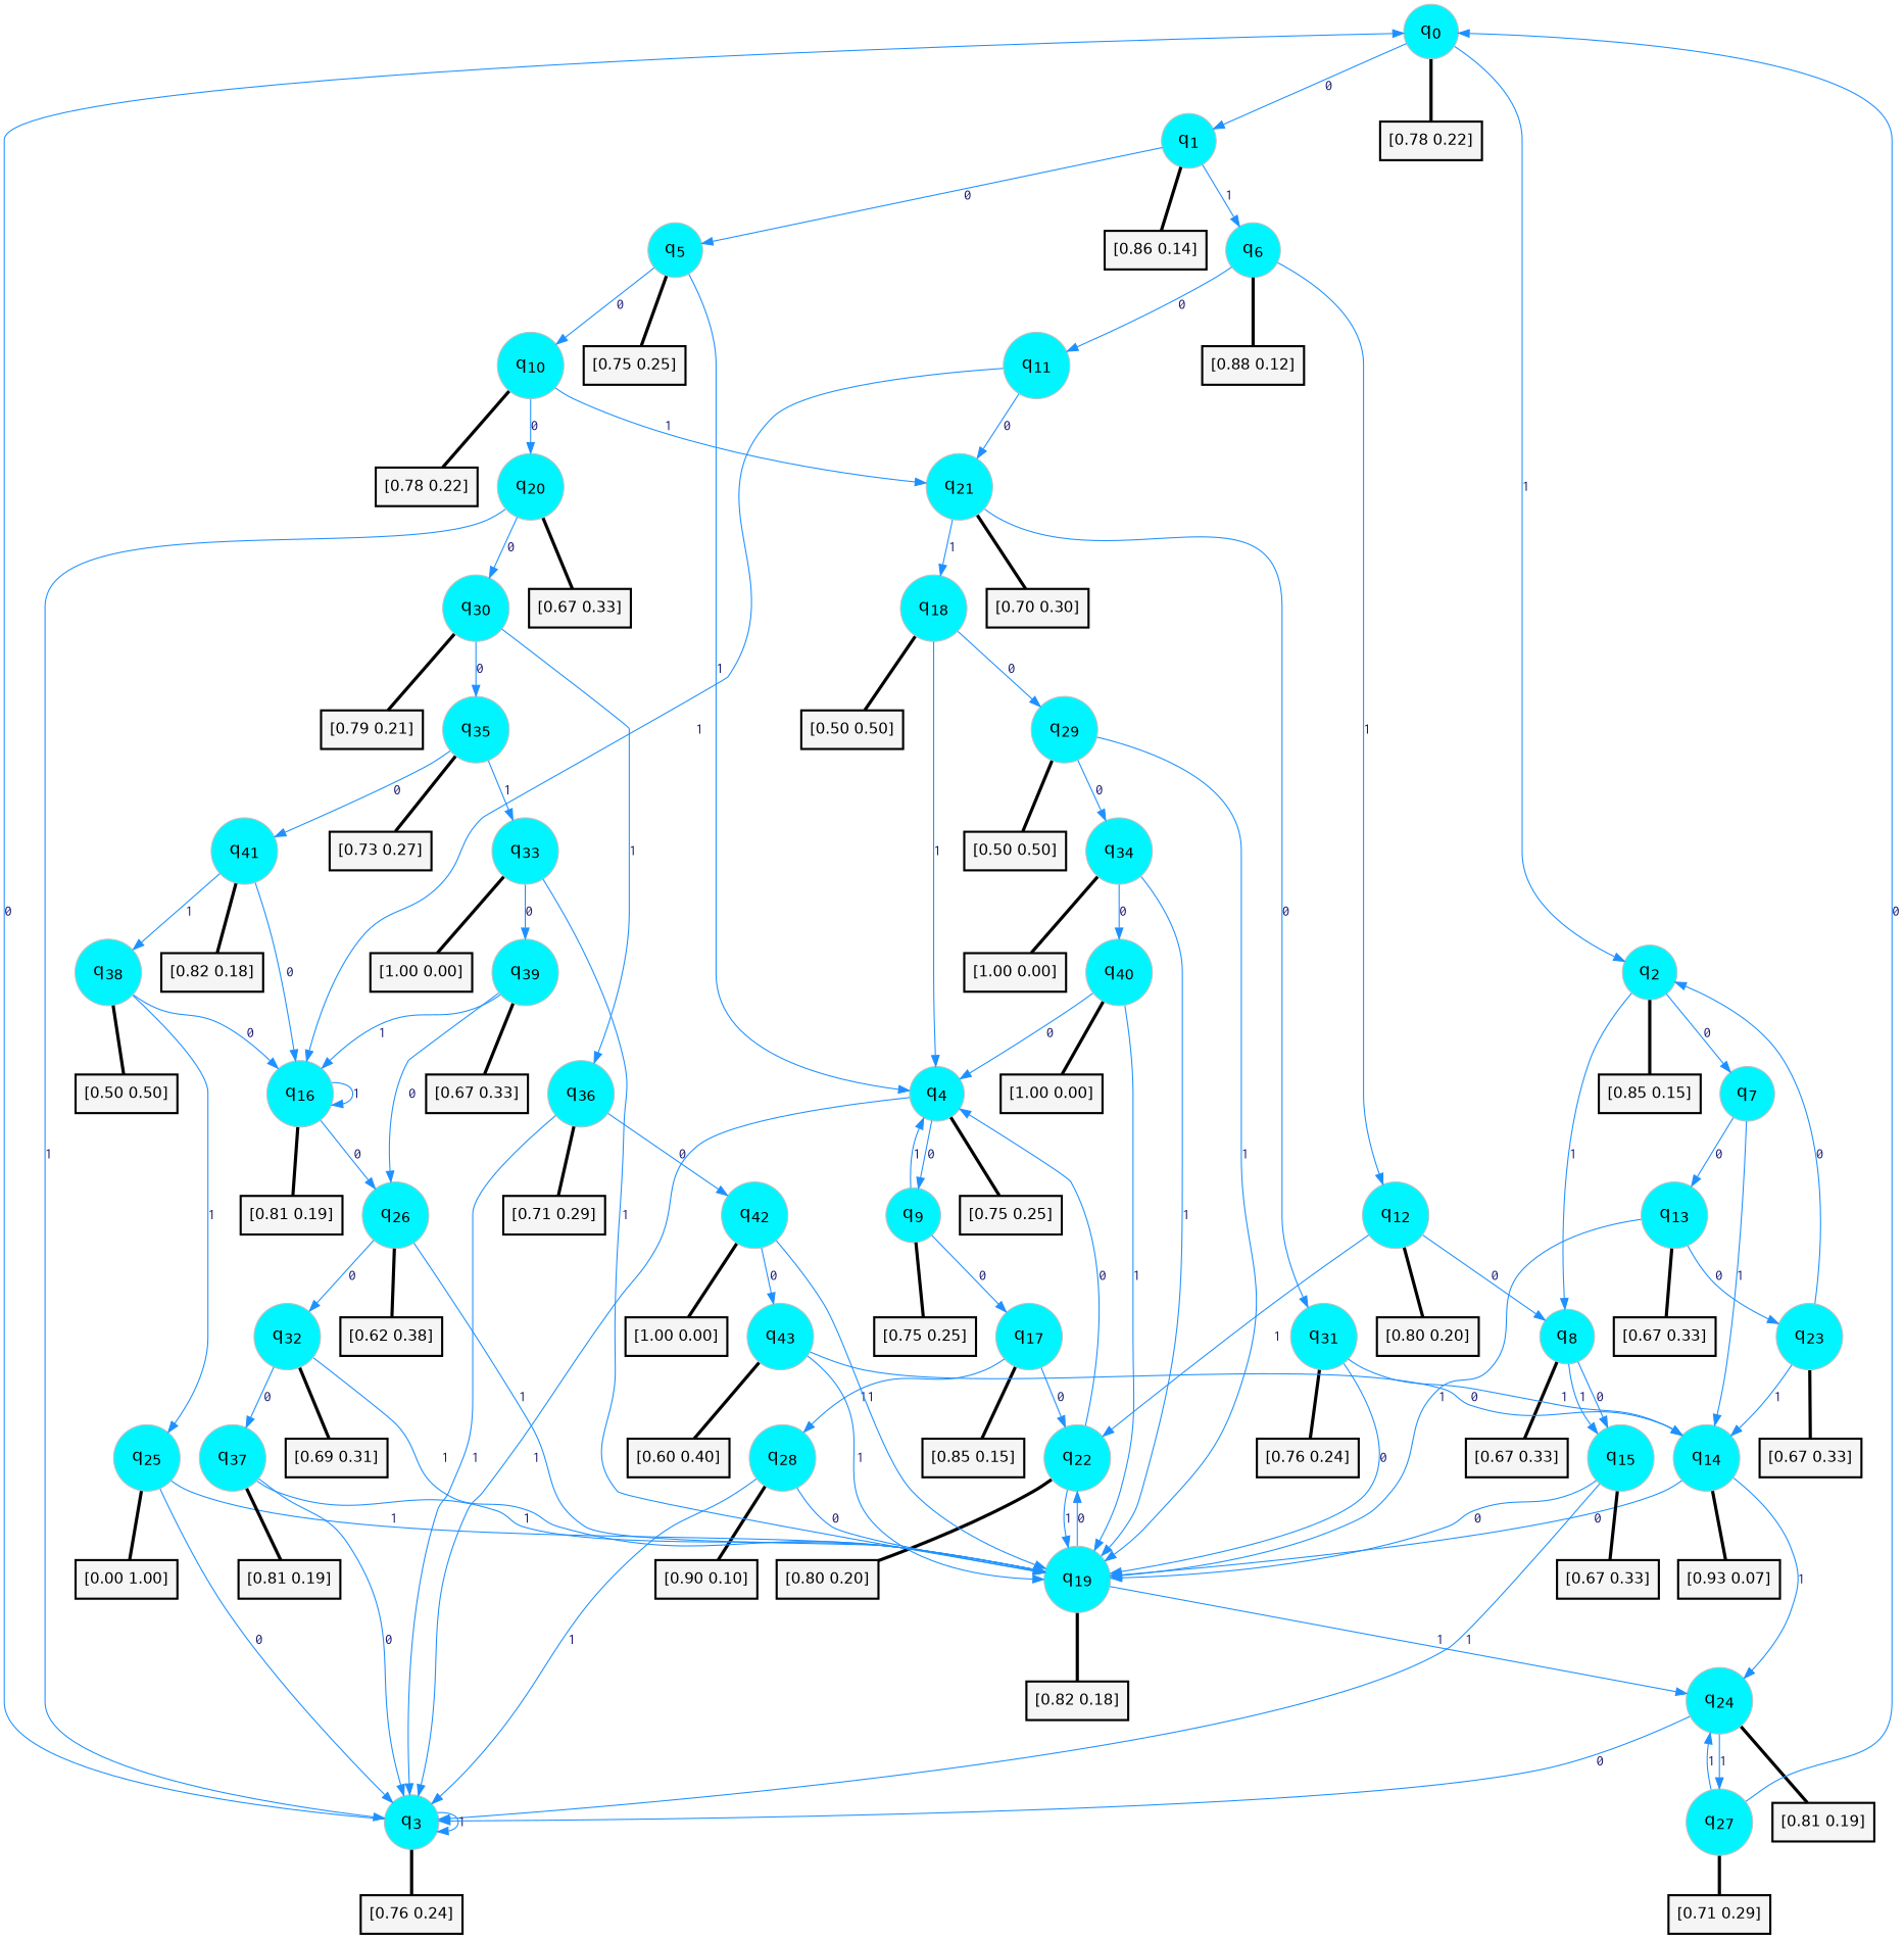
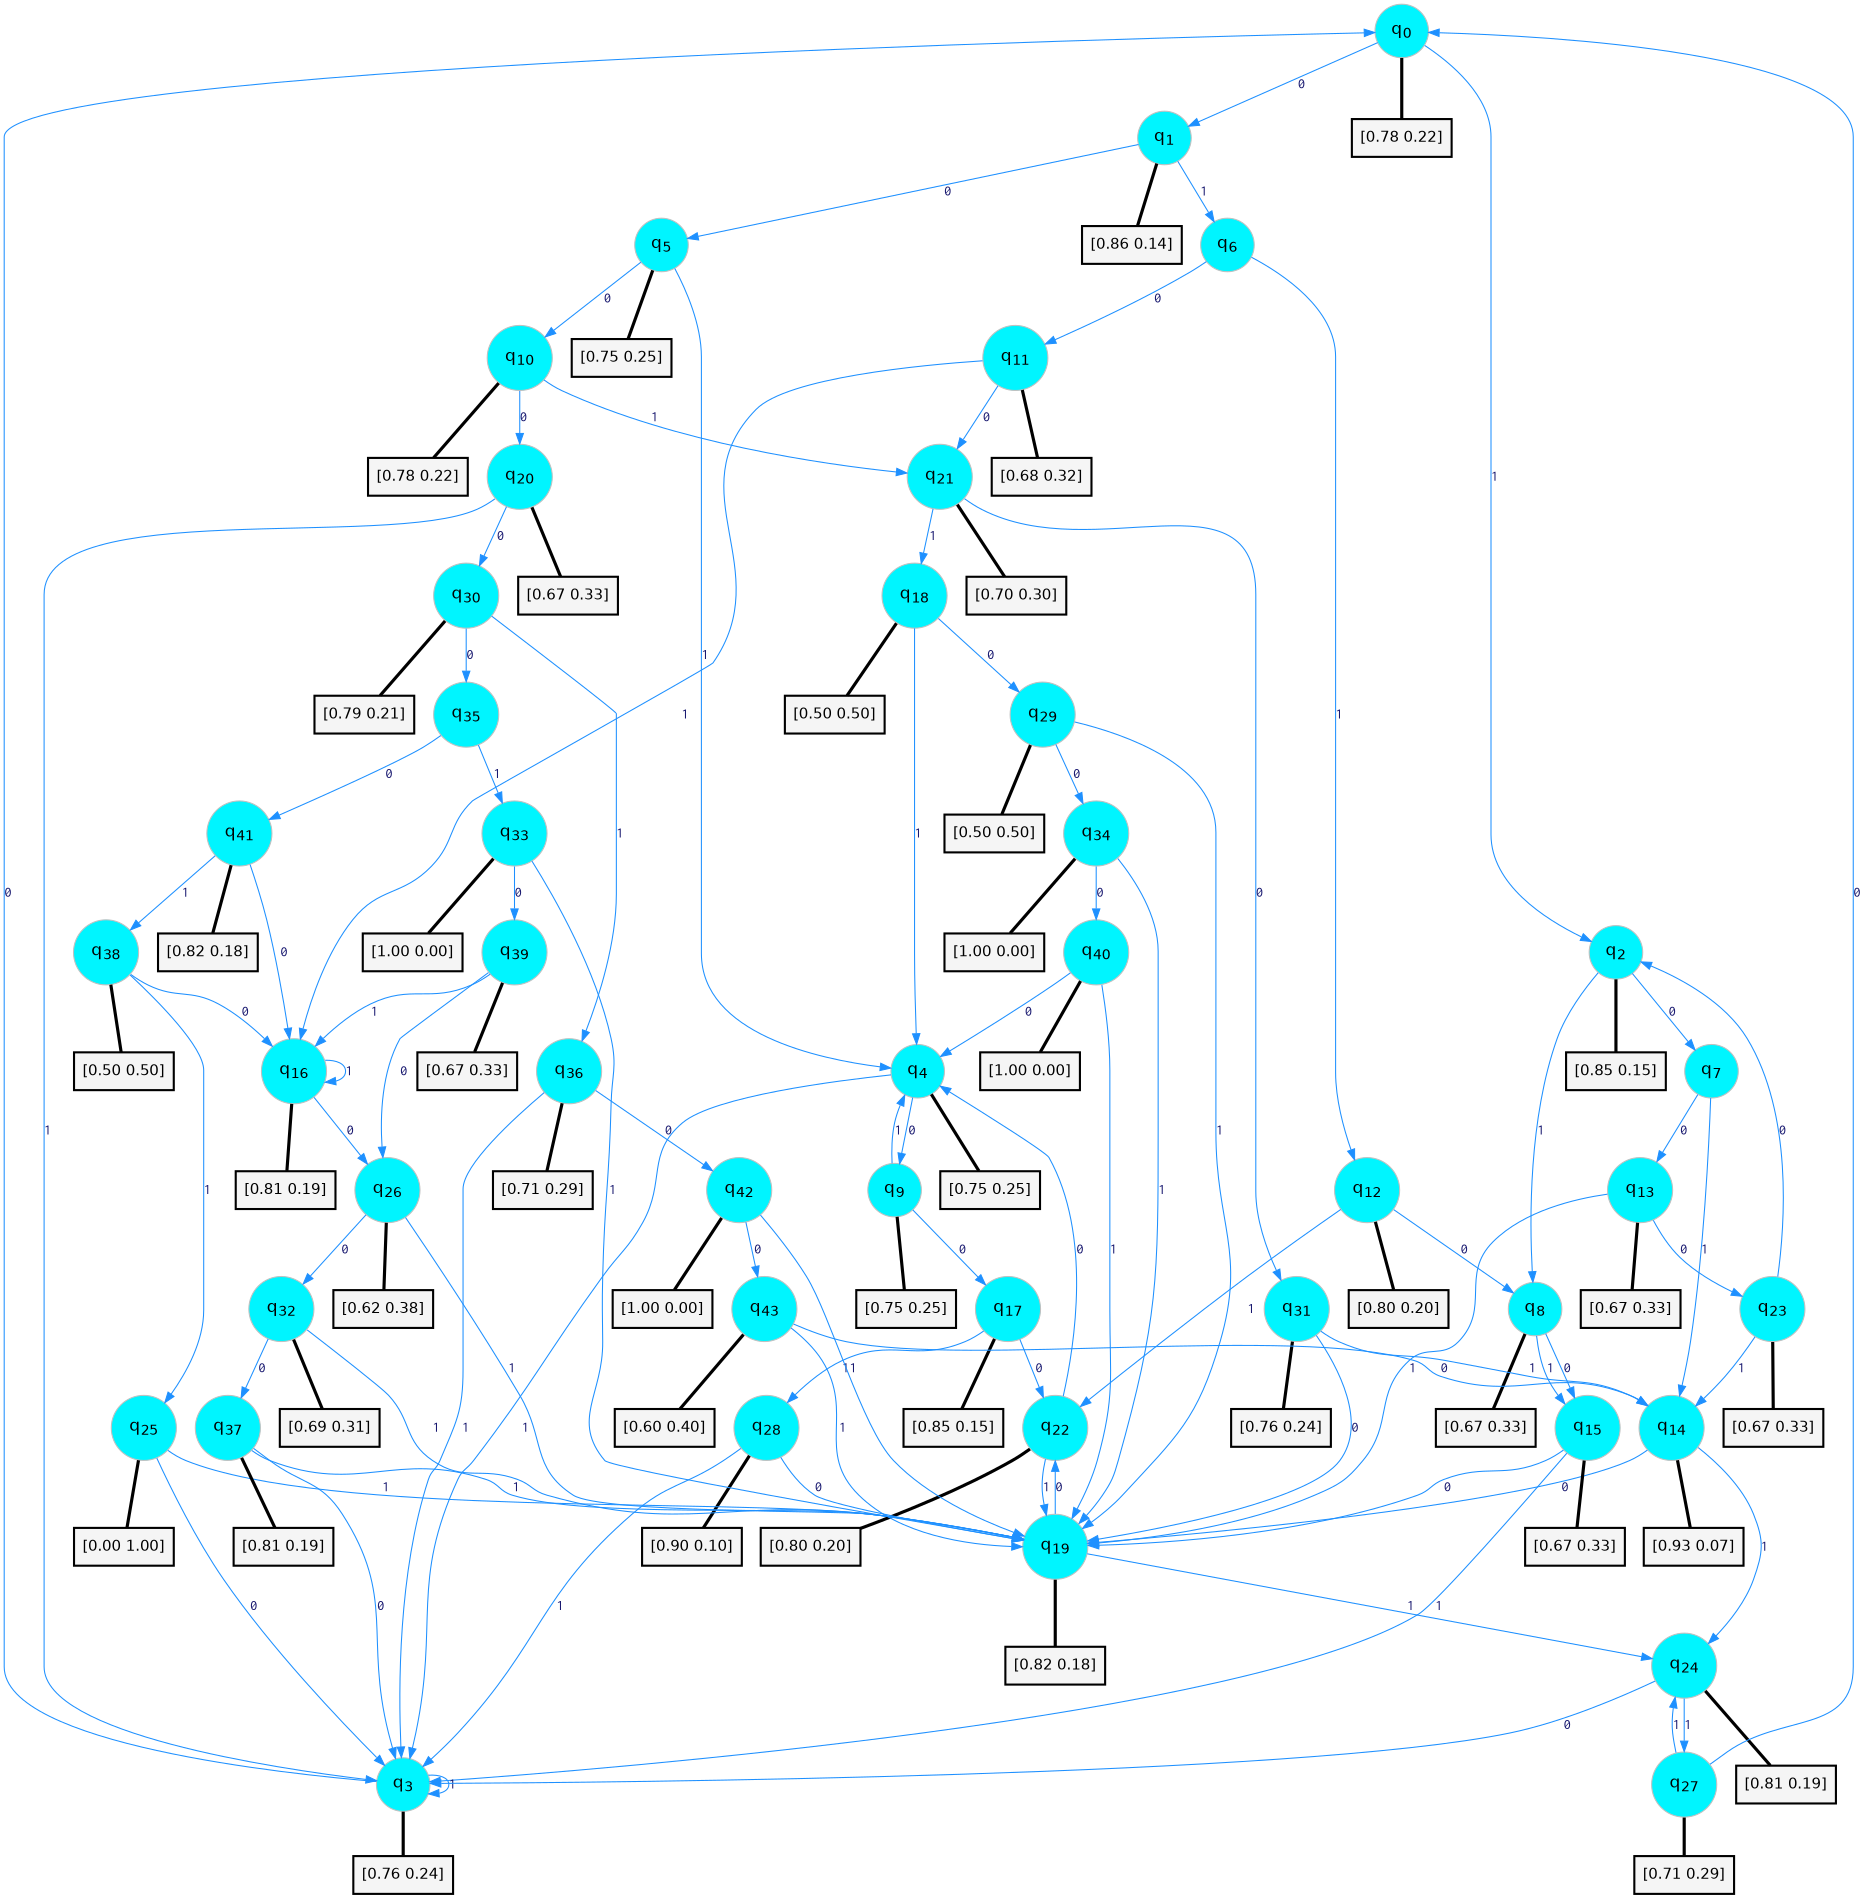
  digraph {
    rankdir=TD
    node [color=gray fillcolor=turquoise1 fontcolor=black fontname=Helvetica fontsize=16 fontweight=bold shape=circle style=filled]
    edge [arrowsize=1 color=dodgerblue1 fontcolor=midnightblue fontname=courier fontweight=bold penwidth=1 style=solid weight=20]
    n1 [label=<q<SUB>0</SUB>>]
    n2 [label=<q<SUB>1</SUB>>]
    n3 [label=<q<SUB>2</SUB>>]
    n4 [color=black fillcolor=whitesmoke fontsize=14 label="[0.78 0.22]" penwidth=2 shape=box]
    n5 [label=<q<SUB>5</SUB>>]
    n6 [label=<q<SUB>6</SUB>>]
    n7 [color=black fillcolor=whitesmoke fontsize=14 label="[0.86 0.14]" penwidth=2 shape=box]
    n8 [label=<q<SUB>7</SUB>>]
    n9 [label=<q<SUB>8</SUB>>]
    n10 [color=black fillcolor=whitesmoke fontsize=14 label="[0.85 0.15]" penwidth=2 shape=box]
    n11 [label=<q<SUB>4</SUB>>]
    n12 [label=<q<SUB>10</SUB>>]
    n13 [color=black fillcolor=whitesmoke fontsize=14 label="[0.75 0.25]" penwidth=2 shape=box]
    n14 [label=<q<SUB>11</SUB>>]
    n15 [label=<q<SUB>12</SUB>>]
-   n16 [color=black fillcolor=whitesmoke fontsize=14 label="[0.88 0.12]" penwidth=2 shape=box]
    n17 [label=<q<SUB>13</SUB>>]
    n18 [label=<q<SUB>14</SUB>>]
    n19 [label=<q<SUB>15</SUB>>]
    n20 [color=black fillcolor=whitesmoke fontsize=14 label="[0.67 0.33]" penwidth=2 shape=box]
    n21 [label=<q<SUB>3</SUB>>]
    n22 [color=black fillcolor=whitesmoke fontsize=14 label="[0.76 0.24]" penwidth=2 shape=box]
    n23 [label=<q<SUB>9</SUB>>]
    n24 [color=black fillcolor=whitesmoke fontsize=14 label="[0.75 0.25]" penwidth=2 shape=box]
    n25 [label=<q<SUB>17</SUB>>]
    n26 [color=black fillcolor=whitesmoke fontsize=14 label="[0.75 0.25]" penwidth=2 shape=box]
    n27 [label=<q<SUB>20</SUB>>]
    n28 [label=<q<SUB>21</SUB>>]
    n29 [color=black fillcolor=whitesmoke fontsize=14 label="[0.78 0.22]" penwidth=2 shape=box]
    n30 [label=<q<SUB>16</SUB>>]
+   n31 [color=black fillcolor=whitesmoke fontsize=14 label="[0.68 0.32]" penwidth=2 shape=box]
    n32 [label=<q<SUB>22</SUB>>]
    n33 [color=black fillcolor=whitesmoke fontsize=14 label="[0.80 0.20]" penwidth=2 shape=box]
    n34 [label=<q<SUB>19</SUB>>]
    n35 [label=<q<SUB>23</SUB>>]
    n36 [color=black fillcolor=whitesmoke fontsize=14 label="[0.67 0.33]" penwidth=2 shape=box]
    n37 [label=<q<SUB>24</SUB>>]
    n38 [color=black fillcolor=whitesmoke fontsize=14 label="[0.93 0.07]" penwidth=2 shape=box]
    n39 [color=black fillcolor=whitesmoke fontsize=14 label="[0.67 0.33]" penwidth=2 shape=box]
    n40 [label=<q<SUB>28</SUB>>]
    n41 [color=black fillcolor=whitesmoke fontsize=14 label="[0.85 0.15]" penwidth=2 shape=box]
    n42 [label=<q<SUB>30</SUB>>]
    n43 [color=black fillcolor=whitesmoke fontsize=14 label="[0.67 0.33]" penwidth=2 shape=box]
    n44 [label=<q<SUB>18</SUB>>]
    n45 [label=<q<SUB>31</SUB>>]
    n46 [color=black fillcolor=whitesmoke fontsize=14 label="[0.70 0.30]" penwidth=2 shape=box]
    n47 [label=<q<SUB>26</SUB>>]
    n48 [color=black fillcolor=whitesmoke fontsize=14 label="[0.81 0.19]" penwidth=2 shape=box]
    n49 [color=black fillcolor=whitesmoke fontsize=14 label="[0.80 0.20]" penwidth=2 shape=box]
    n50 [color=black fillcolor=whitesmoke fontsize=14 label="[0.82 0.18]" penwidth=2 shape=box]
    n51 [color=black fillcolor=whitesmoke fontsize=14 label="[0.67 0.33]" penwidth=2 shape=box]
    n52 [label=<q<SUB>27</SUB>>]
    n53 [color=black fillcolor=whitesmoke fontsize=14 label="[0.81 0.19]" penwidth=2 shape=box]
    n54 [label=<q<SUB>32</SUB>>]
    n55 [color=black fillcolor=whitesmoke fontsize=14 label="[0.62 0.38]" penwidth=2 shape=box]
    n56 [color=black fillcolor=whitesmoke fontsize=14 label="[0.90 0.10]" penwidth=2 shape=box]
    n57 [label=<q<SUB>29</SUB>>]
    n58 [color=black fillcolor=whitesmoke fontsize=14 label="[0.50 0.50]" penwidth=2 shape=box]
    n59 [label=<q<SUB>34</SUB>>]
    n60 [color=black fillcolor=whitesmoke fontsize=14 label="[0.50 0.50]" penwidth=2 shape=box]
    n61 [label=<q<SUB>35</SUB>>]
    n62 [label=<q<SUB>36</SUB>>]
    n63 [color=black fillcolor=whitesmoke fontsize=14 label="[0.79 0.21]" penwidth=2 shape=box]
    n64 [color=black fillcolor=whitesmoke fontsize=14 label="[0.76 0.24]" penwidth=2 shape=box]
    n65 [color=black fillcolor=whitesmoke fontsize=14 label="[0.71 0.29]" penwidth=2 shape=box]
    n66 [label=<q<SUB>25</SUB>>]
    n67 [color=black fillcolor=whitesmoke fontsize=14 label="[0.00 1.00]" penwidth=2 shape=box]
    n68 [label=<q<SUB>37</SUB>>]
    n69 [color=black fillcolor=whitesmoke fontsize=14 label="[0.69 0.31]" penwidth=2 shape=box]
    n70 [label=<q<SUB>40</SUB>>]
    n71 [color=black fillcolor=whitesmoke fontsize=14 label="[1.00 0.00]" penwidth=2 shape=box]
    n72 [label=<q<SUB>33</SUB>>]
    n73 [label=<q<SUB>41</SUB>>]
-   n74 [color=black fillcolor=whitesmoke fontsize=14 label="[0.73 0.27]" penwidth=2 shape=box]
    n75 [label=<q<SUB>42</SUB>>]
    n76 [color=black fillcolor=whitesmoke fontsize=14 label="[0.71 0.29]" penwidth=2 shape=box]
    n77 [color=black fillcolor=whitesmoke fontsize=14 label="[0.81 0.19]" penwidth=2 shape=box]
    n78 [label=<q<SUB>39</SUB>>]
    n79 [color=black fillcolor=whitesmoke fontsize=14 label="[1.00 0.00]" penwidth=2 shape=box]
    n80 [color=black fillcolor=whitesmoke fontsize=14 label="[0.67 0.33]" penwidth=2 shape=box]
    n81 [color=black fillcolor=whitesmoke fontsize=14 label="[1.00 0.00]" penwidth=2 shape=box]
    n82 [label=<q<SUB>38</SUB>>]
    n83 [color=black fillcolor=whitesmoke fontsize=14 label="[0.82 0.18]" penwidth=2 shape=box]
    n84 [label=<q<SUB>43</SUB>>]
    n85 [color=black fillcolor=whitesmoke fontsize=14 label="[1.00 0.00]" penwidth=2 shape=box]
    n86 [color=black fillcolor=whitesmoke fontsize=14 label="[0.50 0.50]" penwidth=2 shape=box]
    n87 [color=black fillcolor=whitesmoke fontsize=14 label="[0.60 0.40]" penwidth=2 shape=box]
    n1 -> n2 [label=0]
    n1 -> n3 [label=1]
    n1 -> n4 [arrowhead=none color=black penwidth=3]
    n2 -> n5 [label=0]
    n2 -> n6 [label=1]
    n2 -> n7 [arrowhead=none color=black penwidth=3]
    n3 -> n8 [label=0]
    n3 -> n9 [label=1]
    n3 -> n10 [arrowhead=none color=black penwidth=3]
    n5 -> n11 [label=1]
    n5 -> n12 [label=0]
    n5 -> n13 [arrowhead=none color=black penwidth=3]
    n6 -> n14 [label=0]
    n6 -> n15 [label=1]
-   n6 -> n16 [arrowhead=none color=black penwidth=3]
    n8 -> n17 [label=0]
    n8 -> n18 [label=1]
    n9 -> n19 [label=0]
    n9 -> n19 [label=1]
    n9 -> n20 [arrowhead=none color=black penwidth=3]
    n11 -> n21 [label=1]
    n11 -> n23 [label=0]
    n11 -> n24 [arrowhead=none color=black penwidth=3]
    n12 -> n27 [label=0]
    n12 -> n28 [label=1]
    n12 -> n29 [arrowhead=none color=black penwidth=3]
    n14 -> n28 [label=0]
    n14 -> n30 [label=1]
+   n14 -> n31 [arrowhead=none color=black penwidth=3]
    n15 -> n9 [label=0]
    n15 -> n32 [label=1]
    n15 -> n33 [arrowhead=none color=black penwidth=3]
    n17 -> n34 [label=1]
    n17 -> n35 [label=0]
    n17 -> n36 [arrowhead=none color=black penwidth=3]
    n18 -> n34 [label=0]
    n18 -> n37 [label=1]
    n18 -> n38 [arrowhead=none color=black penwidth=3]
    n19 -> n21 [label=1]
    n19 -> n34 [label=0]
    n19 -> n39 [arrowhead=none color=black penwidth=3]
    n21 -> n1 [label=0]
    n21 -> n21 [label=1]
    n21 -> n22 [arrowhead=none color=black penwidth=3]
    n23 -> n11 [label=1]
    n23 -> n25 [label=0]
    n23 -> n26 [arrowhead=none color=black penwidth=3]
    n25 -> n32 [label=0]
    n25 -> n40 [label=1]
    n25 -> n41 [arrowhead=none color=black penwidth=3]
    n27 -> n21 [label=1]
    n27 -> n42 [label=0]
    n27 -> n43 [arrowhead=none color=black penwidth=3]
    n28 -> n44 [label=1]
    n28 -> n45 [label=0]
    n28 -> n46 [arrowhead=none color=black penwidth=3]
    n30 -> n30 [label=1]
    n30 -> n47 [label=0]
    n30 -> n48 [arrowhead=none color=black penwidth=3]
    n32 -> n11 [label=0]
    n32 -> n34 [label=1]
    n32 -> n49 [arrowhead=none color=black penwidth=3]
    n34 -> n32 [label=0]
    n34 -> n37 [label=1]
    n34 -> n50 [arrowhead=none color=black penwidth=3]
    n35 -> n3 [label=0]
    n35 -> n18 [label=1]
    n35 -> n51 [arrowhead=none color=black penwidth=3]
    n37 -> n21 [label=0]
    n37 -> n52 [label=1]
    n37 -> n53 [arrowhead=none color=black penwidth=3]
    n40 -> n21 [label=1]
    n40 -> n34 [label=0]
    n40 -> n56 [arrowhead=none color=black penwidth=3]
    n42 -> n61 [label=0]
    n42 -> n62 [label=1]
    n42 -> n63 [arrowhead=none color=black penwidth=3]
    n44 -> n11 [label=1]
    n44 -> n57 [label=0]
    n44 -> n58 [arrowhead=none color=black penwidth=3]
    n45 -> n18 [label=1]
    n45 -> n34 [label=0]
    n45 -> n64 [arrowhead=none color=black penwidth=3]
    n47 -> n34 [label=1]
    n47 -> n54 [label=0]
    n47 -> n55 [arrowhead=none color=black penwidth=3]
    n52 -> n1 [label=0]
    n52 -> n37 [label=1]
    n52 -> n65 [arrowhead=none color=black penwidth=3]
    n54 -> n34 [label=1]
    n54 -> n68 [label=0]
    n54 -> n69 [arrowhead=none color=black penwidth=3]
    n57 -> n34 [label=1]
    n57 -> n59 [label=0]
    n57 -> n60 [arrowhead=none color=black penwidth=3]
    n59 -> n34 [label=1]
    n59 -> n70 [label=0]
    n59 -> n71 [arrowhead=none color=black penwidth=3]
    n61 -> n72 [label=1]
    n61 -> n73 [label=0]
-   n61 -> n74 [arrowhead=none color=black penwidth=3]
    n62 -> n21 [label=1]
    n62 -> n75 [label=0]
    n62 -> n76 [arrowhead=none color=black penwidth=3]
    n66 -> n21 [label=0]
    n66 -> n34 [label=1]
    n66 -> n67 [arrowhead=none color=black penwidth=3]
    n68 -> n21 [label=0]
    n68 -> n34 [label=1]
    n68 -> n77 [arrowhead=none color=black penwidth=3]
    n70 -> n11 [label=0]
    n70 -> n34 [label=1]
    n70 -> n81 [arrowhead=none color=black penwidth=3]
    n72 -> n34 [label=1]
    n72 -> n78 [label=0]
    n72 -> n79 [arrowhead=none color=black penwidth=3]
    n73 -> n30 [label=0]
    n73 -> n82 [label=1]
    n73 -> n83 [arrowhead=none color=black penwidth=3]
    n75 -> n34 [label=1]
    n75 -> n84 [label=0]
    n75 -> n85 [arrowhead=none color=black penwidth=3]
    n78 -> n30 [label=1]
    n78 -> n47 [label=0]
    n78 -> n80 [arrowhead=none color=black penwidth=3]
    n82 -> n30 [label=0]
    n82 -> n66 [label=1]
    n82 -> n86 [arrowhead=none color=black penwidth=3]
    n84 -> n18 [label=0]
    n84 -> n34 [label=1]
    n84 -> n87 [arrowhead=none color=black penwidth=3]
  }
